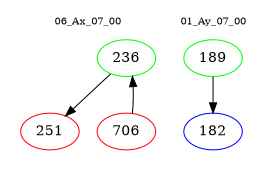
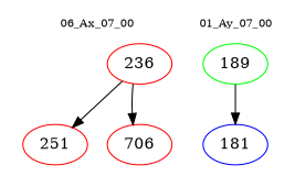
  digraph {
    node [color=green]
    edge [color=black]
-   n1 [label=236]
+   n1 [color=red label=236]
    n2 [color=red label=251]
    n3 [color=red label=706]
    n4 [label=189]
-   n5 [color=blue label=182]
+   n5 [color=blue label=181]
    subgraph cluster_1 {
      color=white
      fontsize=10
      label="06_Ax_07_00"
      n1
      n2
      n3
    }
    subgraph cluster_2 {
      color=white
      fontsize=10
      label="01_Ay_07_00"
      n4
      n5
    }
    n1 -> n2
-   n3 -> n1
+   n1 -> n3
    n4 -> n5
  }
